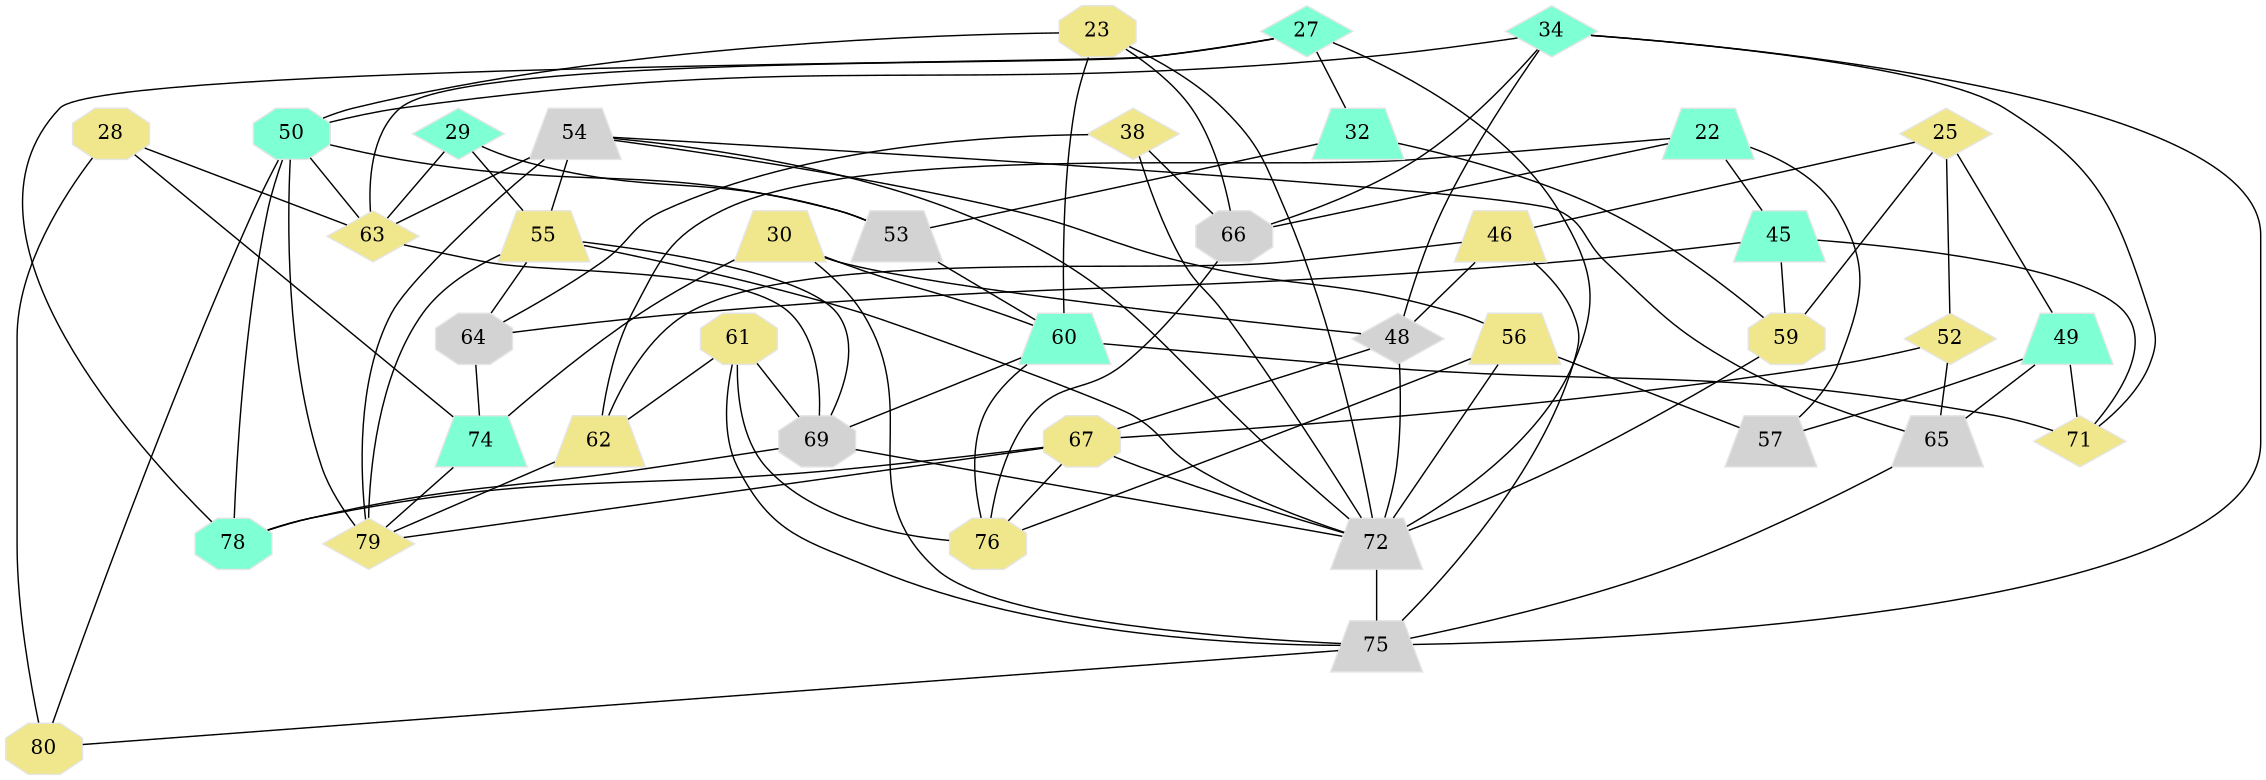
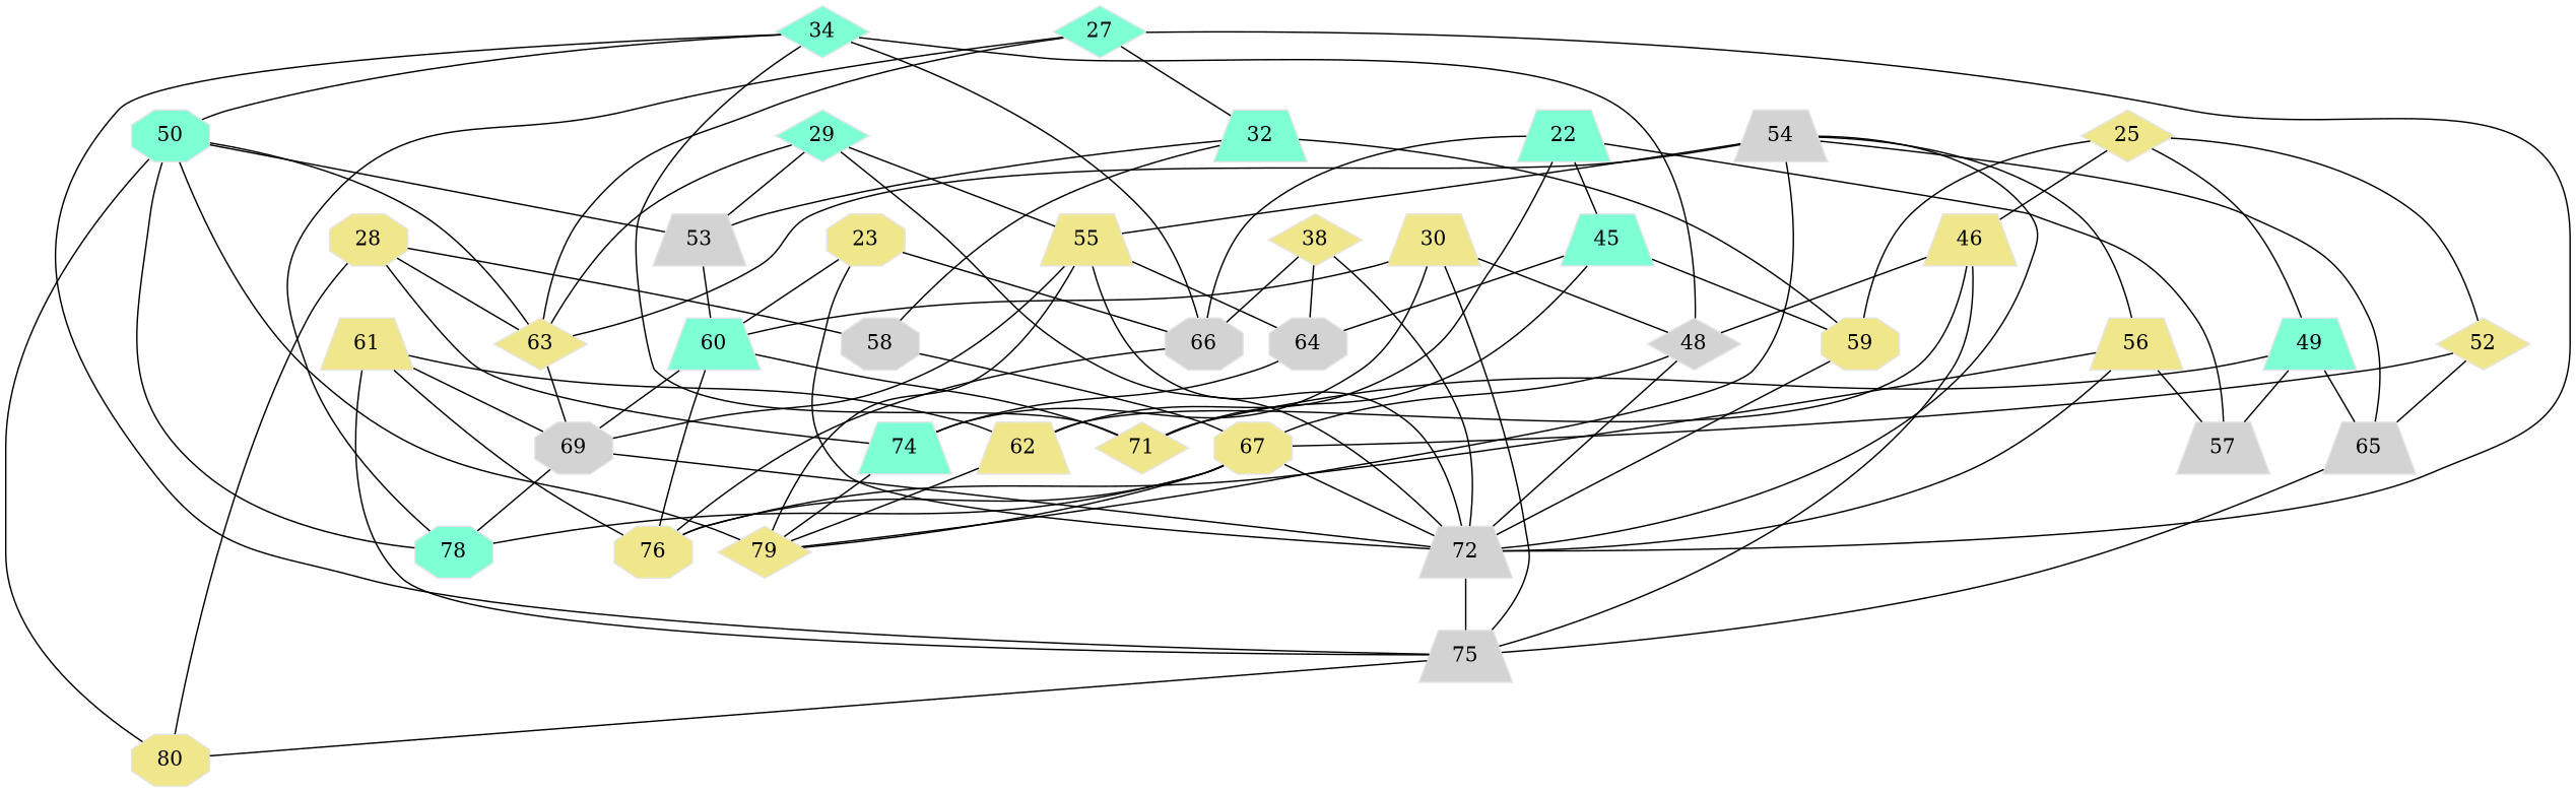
  graph {
    node [color=gray90 fillcolor=khaki shape=trapezium style=filled]
    22 [fillcolor=aquamarine]
    45 [fillcolor=aquamarine]
    57 [fillcolor=lightgrey]
    62
    66 [fillcolor=lightgrey shape=octagon super="+5"]
    59 [shape=octagon]
    71 [shape=diamond]
    64 [fillcolor=lightgrey shape=octagon]
    79 [shape=diamond super="+77+70"]
    76 [shape=octagon super="+47"]
    50 [fillcolor=aquamarine shape=octagon super="+2+8+42"]
    63 [shape=diamond super="+19"]
    78 [fillcolor=aquamarine shape=octagon]
    80 [shape=octagon]
    53 [fillcolor=lightgrey super="+37"]
    23 [shape=octagon]
    60 [fillcolor=aquamarine super="+12+41"]
    72 [fillcolor=lightgrey super="+15+40+36+68"]
    69 [fillcolor=lightgrey shape=octagon super="+33"]
    75 [fillcolor=lightgrey super="+16+44+73"]
    25 [shape=diamond]
    46
    49 [fillcolor=aquamarine]
    52 [shape=diamond]
    48 [fillcolor=lightgrey shape=diamond super="+31"]
    65 [fillcolor=lightgrey super="+13"]
    67 [shape=octagon super="+26"]
    27 [fillcolor=aquamarine shape=diamond]
    32 [fillcolor=aquamarine]
+   58 [fillcolor=lightgrey shape=octagon]
    28 [shape=octagon super="+1"]
    74 [fillcolor=aquamarine]
    29 [fillcolor=aquamarine shape=diamond]
    55 [super="+35+39+24"]
    30
    34 [fillcolor=aquamarine shape=diamond super="+14"]
    38 [shape=diamond]
    54 [fillcolor=lightgrey super="+21"]
    56 [super="+51"]
-   61 [shape=octagon]
+   61
    22 -- 45
    22 -- 57
    22 -- 62
    22 -- 66
    45 -- 59
    45 -- 71
    45 -- 64
    62 -- 79
    66 -- 76
    59 -- 72
    64 -- 74
    50 -- 79 [weight=5]
    50 -- 63 [weight=2]
    50 -- 78
    50 -- 80
    50 -- 53 [weight=3]
    63 -- 69 [weight=2]
    53 -- 60
    23 -- 66
-   23 -- 50
    23 -- 60
    23 -- 72
    60 -- 71
    60 -- 76 [weight=2]
    60 -- 69 [weight=2]
    72 -- 75 [weight=3]
    69 -- 78
    69 -- 72 [weight=2]
    75 -- 80
    25 -- 59
    25 -- 46
    25 -- 49
    25 -- 52
    46 -- 62
    46 -- 75
    46 -- 48
    49 -- 57
    49 -- 71
    49 -- 65
    52 -- 65 [weight=2]
    52 -- 67
    48 -- 72
    48 -- 67
    65 -- 75 [weight=2]
    67 -- 79 [weight=2]
    67 -- 76
    67 -- 78
    67 -- 72
    27 -- 63
    27 -- 78
    27 -- 72
    27 -- 32
    32 -- 59
    32 -- 53
+   32 -- 58
+   58 -- 67
    28 -- 63
    28 -- 80 [weight=2]
+   28 -- 58 [weight=2]
    28 -- 74
    74 -- 79
    29 -- 63
    29 -- 53
+   29 -- 72
    29 -- 55
    55 -- 64
    55 -- 79 [weight=2]
    55 -- 72
    55 -- 69 [weight=2]
    30 -- 60
    30 -- 75
    30 -- 48
    30 -- 74
    34 -- 66
    34 -- 71
    34 -- 50
    34 -- 75
    34 -- 48 [weight=2]
    38 -- 66 [weight=2]
    38 -- 64
    38 -- 72
    54 -- 79
    54 -- 63
    54 -- 72
    54 -- 65
    54 -- 55 [weight=3]
    54 -- 56
    56 -- 57 [weight=2]
    56 -- 76
    56 -- 72 [weight=2]
    61 -- 62
    61 -- 76
    61 -- 69
    61 -- 75
  }
